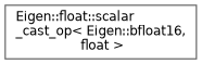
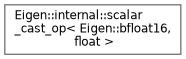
  digraph {
    rankdir=TB
-   n1 [color=grey40 fillcolor=white fontname=Helvetica fontsize=10 height=0.2 label="Eigen::float::scalar\l_cast_op\< Eigen::bfloat16,\l float \>" shape=box style=filled width=0.4]
+   n1 [color=grey40 fillcolor=white fontname=Helvetica fontsize=10 height=0.2 label="Eigen::internal::scalar\l_cast_op\< Eigen::bfloat16,\l float \>" shape=box style=filled width=0.4]
  }
